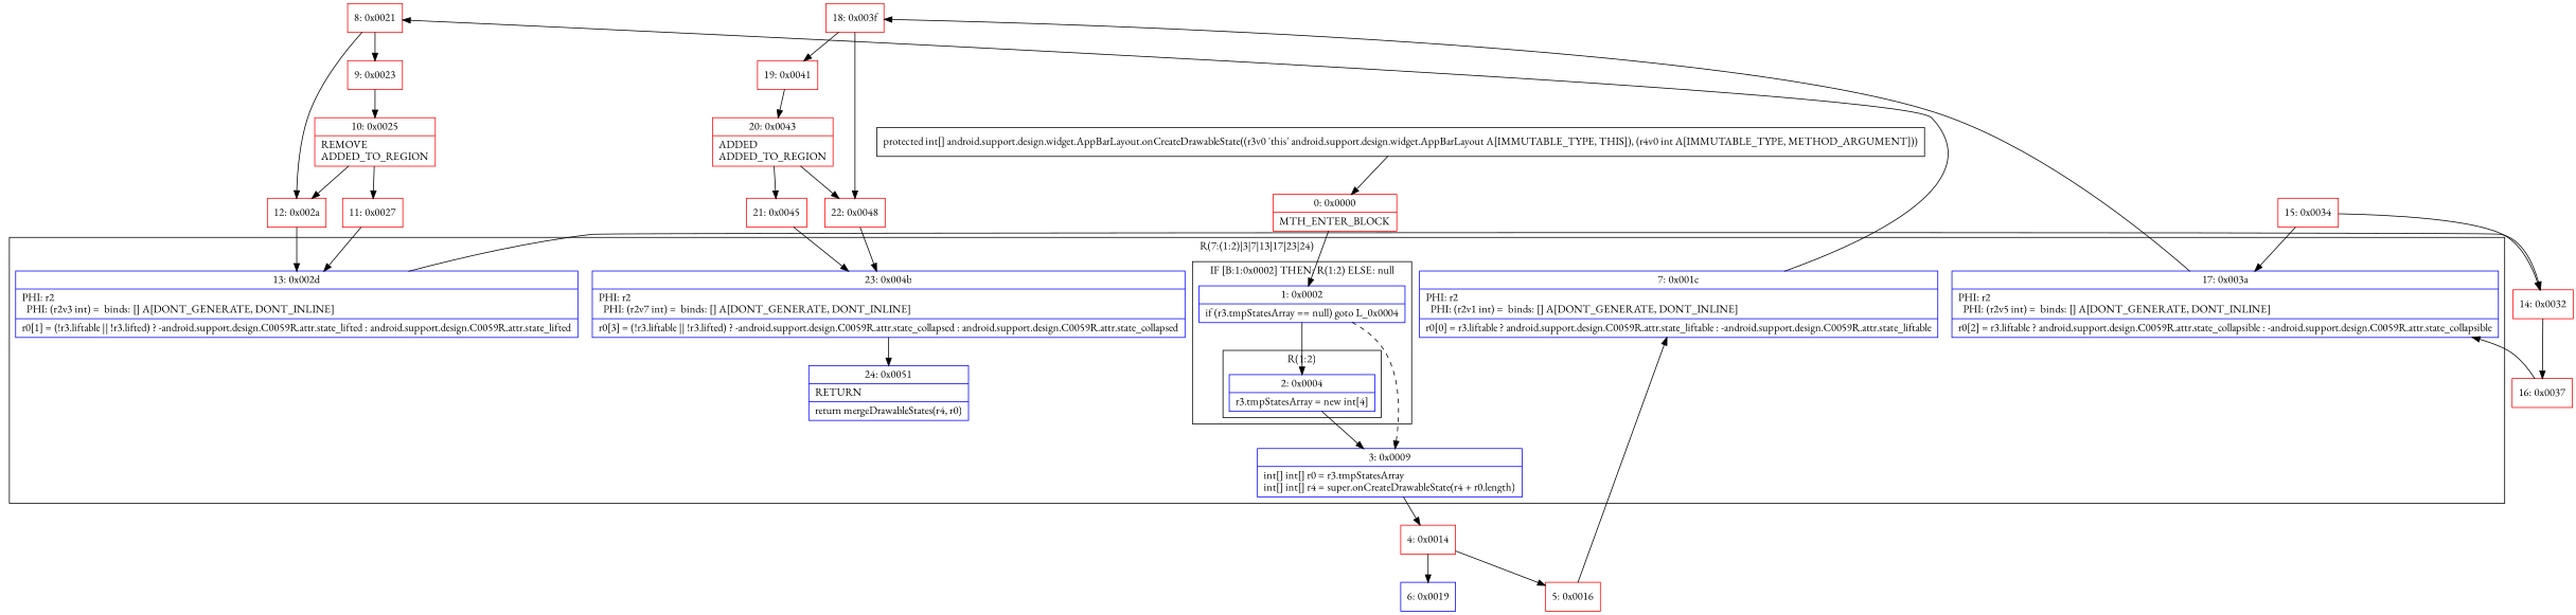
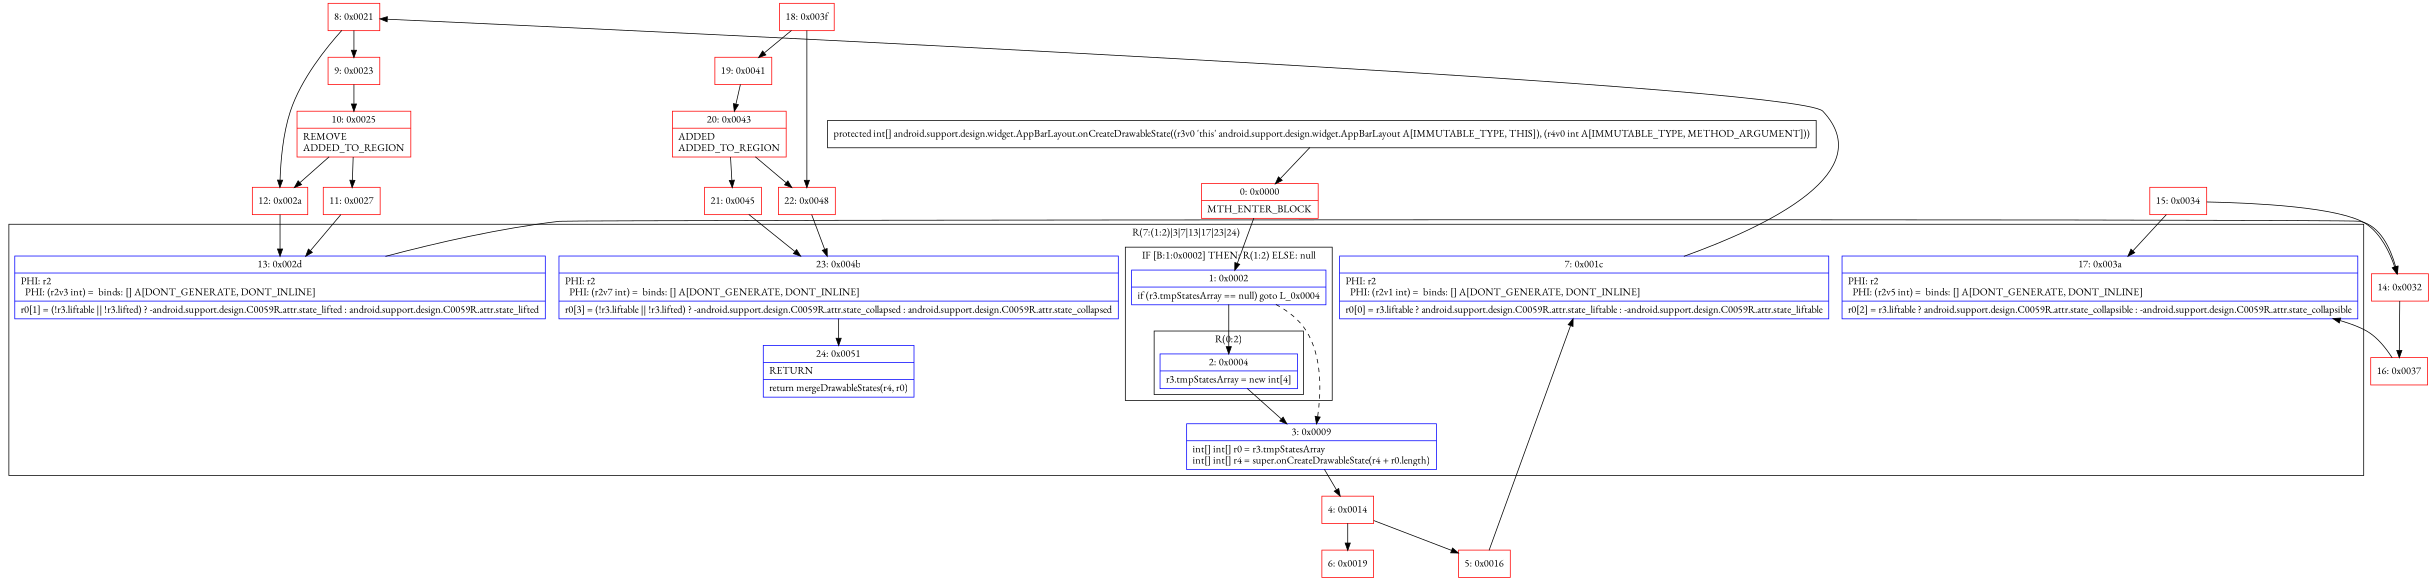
  digraph {
    fontname="EB Garamond"
    node [color=red fontname="EB Garamond" shape=record]
    edge [fontname="EB Garamond"]
    n1 [color=blue label="{2\:\ 0x0004|r3.tmpStatesArray = new int[4]\l}"]
    n2 [color=blue label="{1\:\ 0x0002|if (r3.tmpStatesArray == null) goto L_0x0004\l}"]
    n3 [color=blue label="{3\:\ 0x0009|int[] int[] r0 = r3.tmpStatesArray\lint[] int[] r4 = super.onCreateDrawableState(r4 + r0.length)\l}"]
    n4 [color=blue label="{7\:\ 0x001c|PHI: r2 \l  PHI: (r2v1 int) =  binds: [] A[DONT_GENERATE, DONT_INLINE]\l|r0[0] = r3.liftable ? android.support.design.C0059R.attr.state_liftable : \-android.support.design.C0059R.attr.state_liftable\l}"]
    n5 [color=blue label="{13\:\ 0x002d|PHI: r2 \l  PHI: (r2v3 int) =  binds: [] A[DONT_GENERATE, DONT_INLINE]\l|r0[1] = (!r3.liftable \|\| !r3.lifted) ? \-android.support.design.C0059R.attr.state_lifted : android.support.design.C0059R.attr.state_lifted\l}"]
    n6 [color=blue label="{17\:\ 0x003a|PHI: r2 \l  PHI: (r2v5 int) =  binds: [] A[DONT_GENERATE, DONT_INLINE]\l|r0[2] = r3.liftable ? android.support.design.C0059R.attr.state_collapsible : \-android.support.design.C0059R.attr.state_collapsible\l}"]
    n7 [color=blue label="{23\:\ 0x004b|PHI: r2 \l  PHI: (r2v7 int) =  binds: [] A[DONT_GENERATE, DONT_INLINE]\l|r0[3] = (!r3.liftable \|\| !r3.lifted) ? \-android.support.design.C0059R.attr.state_collapsed : android.support.design.C0059R.attr.state_collapsed\l}"]
    n8 [color=blue label="{24\:\ 0x0051|RETURN\l|return mergeDrawableStates(r4, r0)\l}"]
    n9 [label="{4\:\ 0x0014}"]
    n10 [label="{8\:\ 0x0021}"]
    n11 [label="{14\:\ 0x0032}"]
    n12 [label="{18\:\ 0x003f}"]
    n13 [label="{5\:\ 0x0016}"]
-   n14 [color=blue label="{6\:\ 0x0019}"]
+   n14 [label="{6\:\ 0x0019}"]
    n15 [label="{9\:\ 0x0023}"]
    n16 [label="{12\:\ 0x002a}"]
    n17 [label="{16\:\ 0x0037}"]
    n18 [label="{19\:\ 0x0041}"]
    n19 [label="{22\:\ 0x0048}"]
    n20 [label="{0\:\ 0x0000|MTH_ENTER_BLOCK\l}"]
    n21 [label="{10\:\ 0x0025|REMOVE\lADDED_TO_REGION\l}"]
    n22 [label="{11\:\ 0x0027}"]
    n23 [label="{15\:\ 0x0034}"]
    n24 [label="{20\:\ 0x0043|ADDED\lADDED_TO_REGION\l}"]
    n25 [label="{21\:\ 0x0045}"]
    n26 [label="{protected int[] android.support.design.widget.AppBarLayout.onCreateDrawableState((r3v0 'this' android.support.design.widget.AppBarLayout A[IMMUTABLE_TYPE, THIS]), (r4v0 int A[IMMUTABLE_TYPE, METHOD_ARGUMENT])) }" color=""]
    subgraph cluster_1 {
      label="R(7:(1:2)|3|7|13|17|23|24)"
      n3
      n4
      n5
      n6
      n7
      n8
      subgraph cluster_2 {
        label="IF [B:1:0x0002] THEN: R(1:2) ELSE: null"
        n2
        subgraph cluster_3 {
-         label="R(1:2)"
+         label="R(0:2)"
          n1
        }
      }
    }
    n1 -> n3
    n2 -> n1
    n2 -> n3 [style=dashed]
    n3 -> n9
    n4 -> n10
    n5 -> n11
-   n6 -> n12
    n7 -> n8
    n9 -> n13
    n9 -> n14
    n10 -> n15
    n10 -> n16
    n11 -> n17
    n12 -> n18
    n12 -> n19
    n13 -> n4
    n15 -> n21
    n16 -> n5
    n17 -> n6
    n18 -> n24
    n19 -> n7
    n20 -> n2
    n21 -> n16
    n21 -> n22
    n22 -> n5
    n23 -> n6
    n23 -> n11
    n24 -> n19
    n24 -> n25
    n25 -> n7
    n26 -> n20
  }
